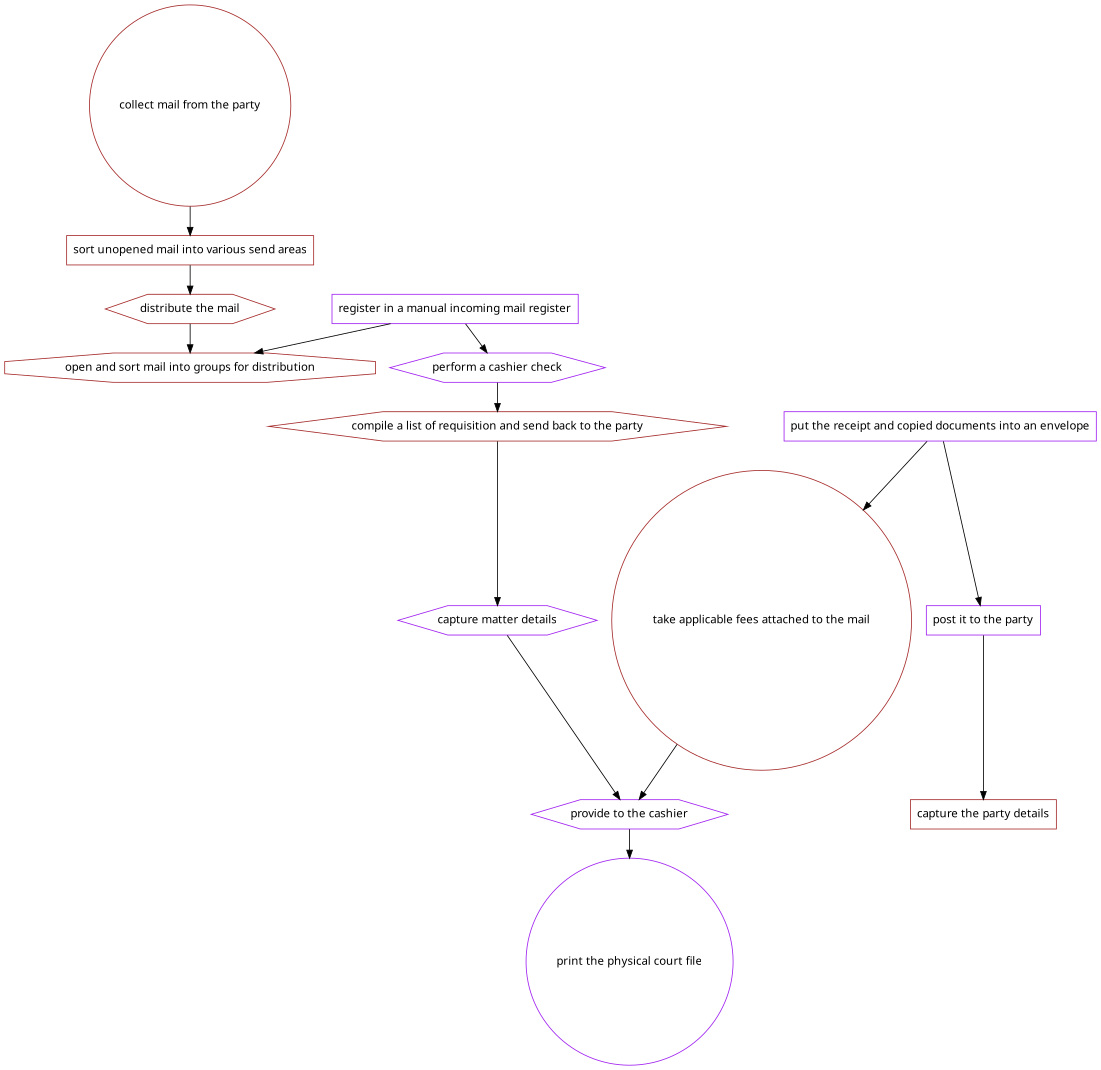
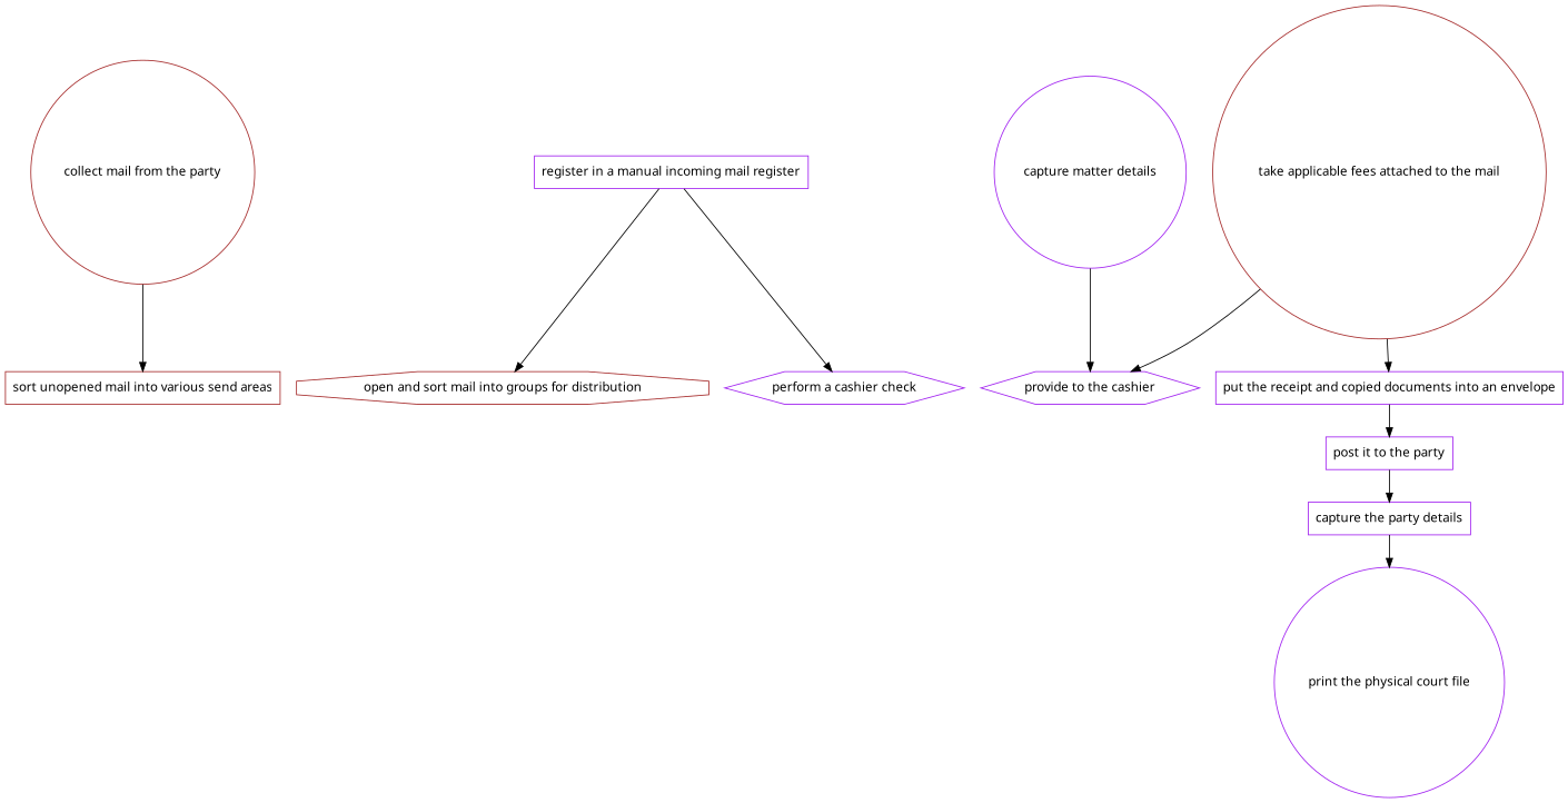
  strict digraph {
    fontname="Noto Sans"
    node [color=purple fontname="Noto Sans" shape=box]
    edge [attrs="{'type': 'flow', 'label': 'flow'}" fontname="Noto Sans"]
    "collect mail from the party" [attrs="{'type': 'Activity', 'label': 'collect mail from the party'}" color=brown shape=circle]
    n2 [attrs="{'type': 'Activity', 'label': 'sort unopened mail into various business areas'}" color=brown label="sort unopened mail into various send areas"]
-   "distribute the mail" [attrs="{'type': 'Activity', 'label': 'distribute the mail'}" color=brown shape=hexagon]
    "open and sort mail into groups for distribution" [attrs="{'type': 'Activity', 'label': 'open and sort mail into groups for distribution'}" color=brown shape=octagon]
    "register in a manual incoming mail register" [attrs="{'type': 'Activity', 'label': 'register in a manual incoming mail register'}"]
    n6 [attrs="{'type': 'Activity', 'label': 'perform a quality check'}" label="perform a cashier check" shape=hexagon]
-   "compile a list of requisition and send back to the party" [attrs="{'type': 'Activity', 'label': 'compile a list of requisition and send back to the party'}" color=brown shape=hexagon]
-   "capture matter details" [attrs="{'type': 'Activity', 'label': 'capture matter details'}" shape=hexagon]
+   "capture matter details" [attrs="{'type': 'Activity', 'label': 'capture matter details'}" shape=circle]
    "provide to the cashier" [attrs="{'type': 'Activity', 'label': 'provide to the cashier'}" shape=hexagon]
    "take applicable fees attached to the mail" [attrs="{'type': 'Activity', 'label': 'take applicable fees attached to the mail'}" color=brown shape=circle]
    "put the receipt and copied documents into an envelope" [attrs="{'type': 'Activity', 'label': 'put the receipt and copied documents into an envelope'}"]
    "post it to the party" [attrs="{'type': 'Activity', 'label': 'post it to the party'}"]
-   "capture the party details" [attrs="{'type': 'Activity', 'label': 'capture the party details'}" color=brown]
+   "capture the party details" [attrs="{'type': 'Activity', 'label': 'capture the party details'}"]
    "print the physical court file" [attrs="{'type': 'Activity', 'label': 'print the physical court file'}" shape=circle]
    "collect mail from the party" -> n2
-   n2 -> "distribute the mail"
-   "distribute the mail" -> "open and sort mail into groups for distribution"
    "register in a manual incoming mail register" -> "open and sort mail into groups for distribution"
    "register in a manual incoming mail register" -> n6
-   n6 -> "compile a list of requisition and send back to the party"
-   "compile a list of requisition and send back to the party" -> "capture matter details"
    "capture matter details" -> "provide to the cashier"
    "take applicable fees attached to the mail" -> "provide to the cashier"
-   "put the receipt and copied documents into an envelope" -> "take applicable fees attached to the mail"
+   "take applicable fees attached to the mail" -> "put the receipt and copied documents into an envelope"
    "put the receipt and copied documents into an envelope" -> "post it to the party"
    "post it to the party" -> "capture the party details"
-   "provide to the cashier" -> "print the physical court file"
+   "capture the party details" -> "print the physical court file"
  }
